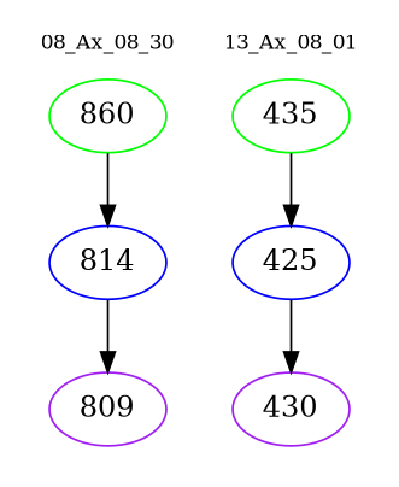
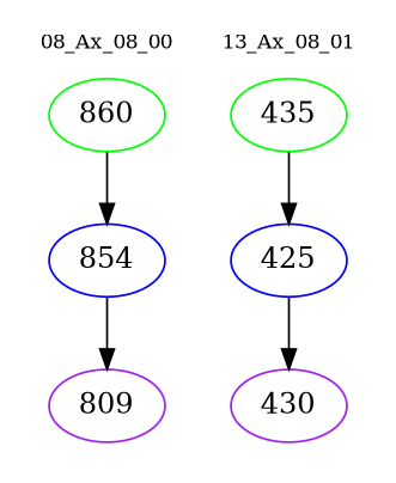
  digraph {
    node [color=green]
    edge [color=black]
    n1 [label=860]
-   n2 [color=blue label=814]
+   n2 [color=blue label=854]
    n3 [color=purple label=809]
    n4 [label=435]
    n5 [color=blue label=425]
    n6 [color=purple label=430]
    subgraph cluster_1 {
      color=white
      fontsize=10
-     label="08_Ax_08_30"
+     label="08_Ax_08_00"
      n1
      n2
      n3
    }
    subgraph cluster_2 {
      color=white
      fontsize=10
      label="13_Ax_08_01"
      n4
      n5
      n6
    }
    n1 -> n2
    n2 -> n3
    n4 -> n5
    n5 -> n6
  }
